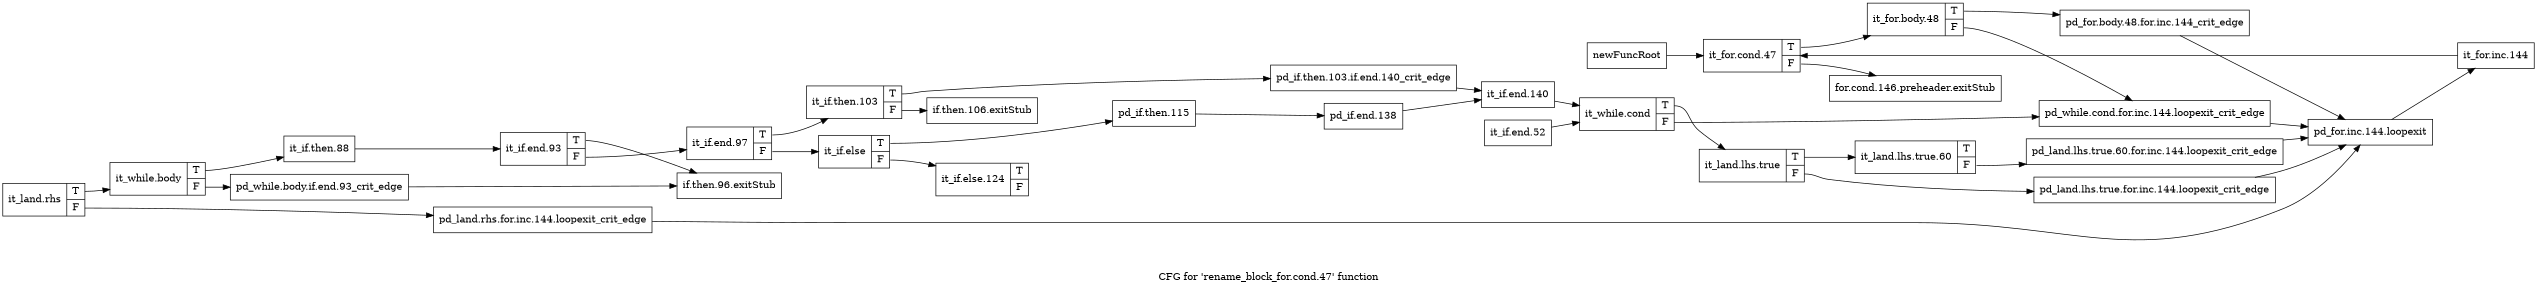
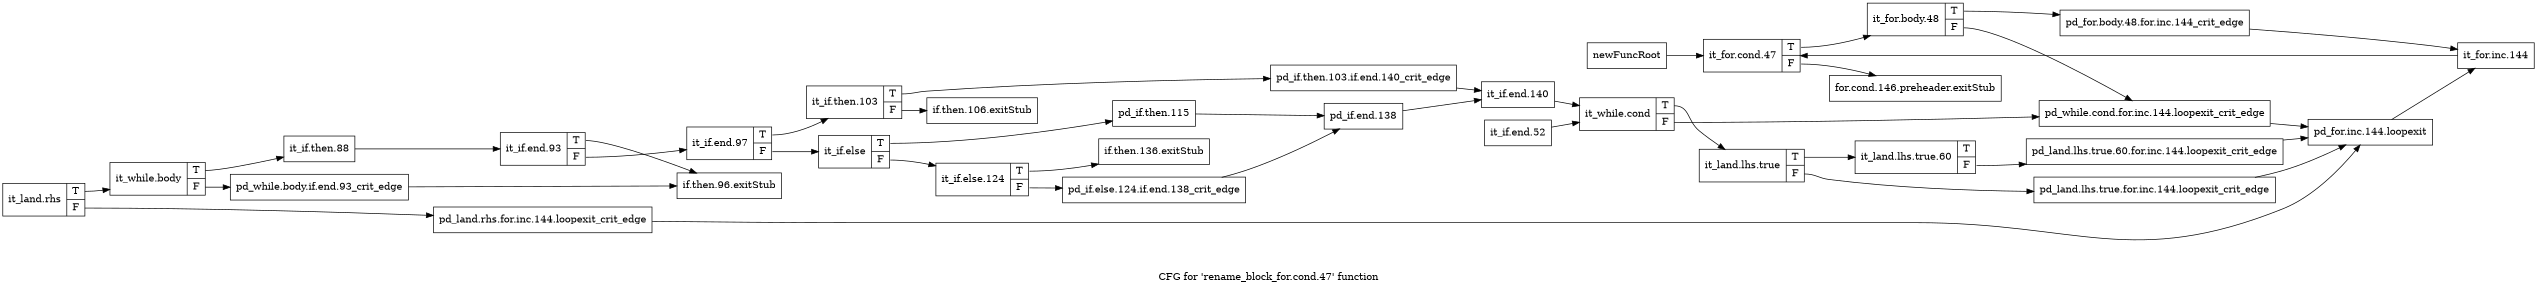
  digraph {
    label="CFG for 'rename_block_for.cond.47' function"
    rankdir=LR
    node [shape=record]
    n1 [label="{newFuncRoot}"]
    n2 [label="{it_for.cond.47|{<s0>T|<s1>F}}"]
    n3 [label="{for.cond.146.preheader.exitStub}"]
    n4 [label="{it_for.body.48|{<s0>T|<s1>F}}"]
    n5 [label="{pd_for.body.48.for.inc.144_crit_edge}"]
    n6 [label="{pd_while.cond.for.inc.144.loopexit_crit_edge}"]
    n7 [label="{if.then.96.exitStub}"]
+   n8 [label="{if.then.136.exitStub}"]
    n9 [label="{if.then.106.exitStub}"]
    n10 [label="{it_for.inc.144}"]
    n11 [label="{it_if.end.52}"]
    n12 [label="{it_while.cond|{<s0>T|<s1>F}}"]
    n13 [label="{it_land.lhs.true|{<s0>T|<s1>F}}"]
    n14 [label="{it_land.lhs.true.60|{<s0>T|<s1>F}}"]
    n15 [label="{pd_land.lhs.true.for.inc.144.loopexit_crit_edge}"]
    n16 [label="{pd_for.inc.144.loopexit}"]
    n17 [label="{pd_land.lhs.true.60.for.inc.144.loopexit_crit_edge}"]
    n18 [label="{it_land.rhs|{<s0>T|<s1>F}}"]
    n19 [label="{it_while.body|{<s0>T|<s1>F}}"]
    n20 [label="{pd_land.rhs.for.inc.144.loopexit_crit_edge}"]
    n21 [label="{it_if.then.88}"]
    n22 [label="{pd_while.body.if.end.93_crit_edge}"]
    n23 [label="{it_if.end.93|{<s0>T|<s1>F}}"]
    n24 [label="{it_if.end.97|{<s0>T|<s1>F}}"]
    n25 [label="{it_if.then.103|{<s0>T|<s1>F}}"]
    n26 [label="{it_if.else|{<s0>T|<s1>F}}"]
    n27 [label="{pd_if.then.103.if.end.140_crit_edge}"]
    n28 [label="{pd_if.then.115}"]
    n29 [label="{it_if.else.124|{<s0>T|<s1>F}}"]
    n30 [label="{it_if.end.140}"]
    n31 [label="{pd_if.end.138}"]
+   n32 [label="{pd_if.else.124.if.end.138_crit_edge}"]
    n1 -> n2
    n2 -> n3 [tailport=s1]
    n2 -> n4 [tailport=s0]
    n4 -> n5 [tailport=s0]
    n4 -> n6 [tailport=s1]
-   n5 -> n16
+   n5 -> n10
    n6 -> n16
    n10 -> n2
    n11 -> n12
    n12 -> n6 [tailport=s1]
    n12 -> n13 [tailport=s0]
    n13 -> n14 [tailport=s0]
    n13 -> n15 [tailport=s1]
    n14 -> n17 [tailport=s1]
    n15 -> n16
    n16 -> n10
    n17 -> n16
    n18 -> n19 [tailport=s0]
    n18 -> n20 [tailport=s1]
    n19 -> n21 [tailport=s0]
    n19 -> n22 [tailport=s1]
    n20 -> n16
    n21 -> n23
    n22 -> n7
    n23 -> n7 [tailport=s0]
    n23 -> n24 [tailport=s1]
    n24 -> n25 [tailport=s0]
    n24 -> n26 [tailport=s1]
    n25 -> n9 [tailport=s1]
    n25 -> n27 [tailport=s0]
    n26 -> n28 [tailport=s0]
    n26 -> n29 [tailport=s1]
    n27 -> n30
    n28 -> n31
+   n29 -> n8 [tailport=s0]
+   n29 -> n32 [tailport=s1]
    n30 -> n12
    n31 -> n30
+   n32 -> n31
  }
